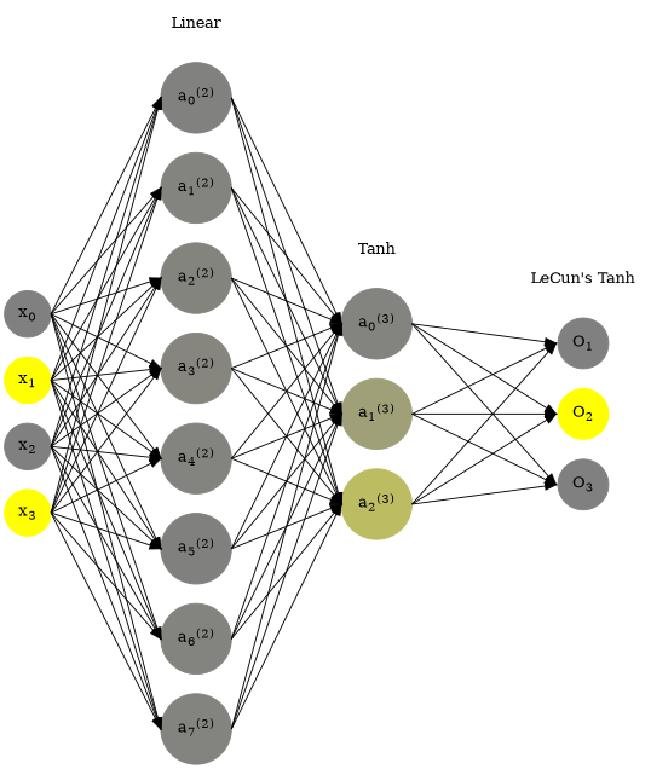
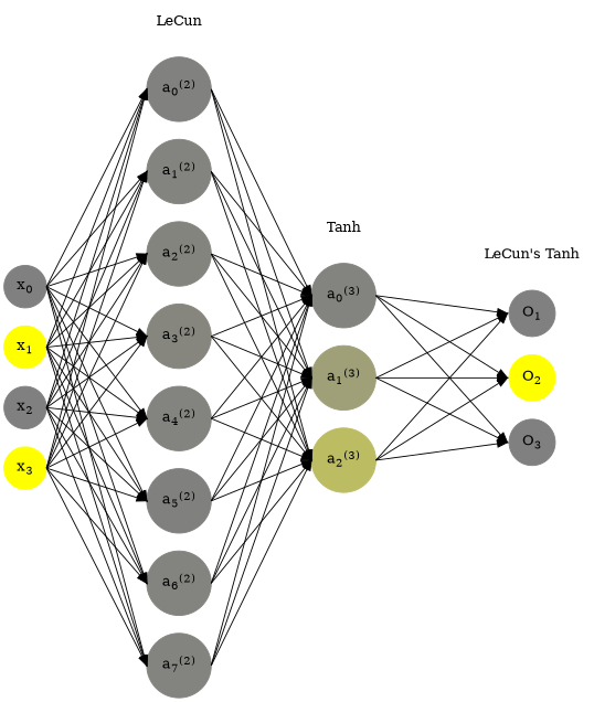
  digraph {
    rankdir=LR
    ranksep=1.4
    splines=false
    node [color="0.1667, 0.0, 0.5" fillcolor="0.1667, 0.0, 0.5" shape=circle style=filled]
    edge [headport=w style=solid tailport=e]
    n1 [label=<x<sub>0</sub>>]
    n2 [color="0.1667, 1.0, 1.0" fillcolor="0.1667, 1.0, 1.0" label=<x<sub>1</sub>>]
    n3 [label=<x<sub>2</sub>>]
    n4 [color="0.1667, 1.0, 1.0" fillcolor="0.1667, 1.0, 1.0" label=<x<sub>3</sub>>]
    n5 [color="0.1667, 0.010333, 0.505166" fillcolor="0.1667, 0.010333, 0.505166" label=<a<sub>0</sub><sup>(2)</sup>>]
    n6 [color="0.1667, 0.023640, 0.511820" fillcolor="0.1667, 0.023640, 0.511820" label=<a<sub>1</sub><sup>(2)</sup>>]
    n7 [color="0.1667, 0.031558, 0.515779" fillcolor="0.1667, 0.031558, 0.515779" label=<a<sub>2</sub><sup>(2)</sup>>]
    n8 [color="0.1667, 0.048095, 0.524048" fillcolor="0.1667, 0.048095, 0.524048" label=<a<sub>3</sub><sup>(2)</sup>>]
    n9 [color="0.1667, 0.024939, 0.512470" fillcolor="0.1667, 0.024939, 0.512470" label=<a<sub>4</sub><sup>(2)</sup>>]
    n10 [color="0.1667, 0.005053, 0.502527" fillcolor="0.1667, 0.005053, 0.502527" label=<a<sub>5</sub><sup>(2)</sup>>]
    n11 [color="0.1667, 0.028769, 0.514384" fillcolor="0.1667, 0.028769, 0.514384" label=<a<sub>6</sub><sup>(2)</sup>>]
    n12 [color="0.1667, 0.028798, 0.514399" fillcolor="0.1667, 0.028798, 0.514399" label=<a<sub>7</sub><sup>(2)</sup>>]
    n13 [color="0.1667, 0.029936, 0.514968" fillcolor="0.1667, 0.029936, 0.514968" label=<a<sub>0</sub><sup>(3)</sup>>]
    n14 [color="0.1667, 0.245186, 0.622593" fillcolor="0.1667, 0.245186, 0.622593" label=<a<sub>1</sub><sup>(3)</sup>>]
    n15 [color="0.1667, 0.474978, 0.737489" fillcolor="0.1667, 0.474978, 0.737489" label=<a<sub>2</sub><sup>(3)</sup>>]
    n16 [label=<O<sub>1</sub>>]
    n17 [color="0.1667, 1.0, 1.0" fillcolor="0.1667, 1.0, 1.0" label=<O<sub>2</sub>>]
    n18 [label=<O<sub>3</sub>>]
-   n19 [label=Linear shape=plaintext color="" fillcolor="" style=""]
+   n19 [label=LeCun shape=plaintext color="" fillcolor="" style=""]
    n20 [label=Tanh shape=plaintext color="" fillcolor="" style=""]
    n21 [label="LeCun's Tanh" shape=plaintext color="" fillcolor="" style=""]
    subgraph sub_1 {
      n1
    }
    subgraph sub_2 {
      n2
    }
    subgraph sub_3 {
      n3
    }
    subgraph sub_4 {
      n4
    }
    subgraph sub_5 {
      n5
    }
    subgraph sub_6 {
      n6
    }
    subgraph sub_7 {
      n7
    }
    subgraph sub_8 {
      n8
    }
    subgraph sub_9 {
      n9
    }
    subgraph sub_10 {
      n10
    }
    subgraph sub_11 {
      n11
    }
    subgraph sub_12 {
      n12
    }
    subgraph sub_13 {
      n13
    }
    subgraph sub_14 {
      n14
    }
    subgraph sub_15 {
      n15
    }
    subgraph sub_16 {
      n16
    }
    subgraph sub_17 {
      n17
    }
    subgraph sub_18 {
      n18
    }
    subgraph sub_19 {
      rank=same
      n1
      n2
      n3
      n4
    }
    subgraph sub_20 {
      rank=same
      n5
      n6
      n7
      n8
      n9
      n10
      n11
      n12
    }
    subgraph sub_21 {
      rank=same
      n13
      n14
      n15
    }
    subgraph sub_22 {
      rank=same
      n16
      n17
      n18
    }
    subgraph sub_23 {
      rank=same
      n5
      n19
    }
    subgraph sub_24 {
      rank=same
      n13
      n20
    }
    subgraph sub_25 {
      rank=same
      n16
      n21
    }
    n1 -> n2 [style=invis]
    n1 -> n5
    n1 -> n6
    n1 -> n7
    n1 -> n8
    n1 -> n9
    n1 -> n10
    n1 -> n11
    n1 -> n12
    n2 -> n3 [style=invis]
    n2 -> n5
    n2 -> n6
    n2 -> n7
    n2 -> n8
    n2 -> n9
    n2 -> n10
    n2 -> n11
    n2 -> n12
    n3 -> n4 [style=invis]
    n3 -> n5
    n3 -> n6
    n3 -> n7
    n3 -> n8
    n3 -> n9
    n3 -> n10
    n3 -> n11
    n3 -> n12
    n4 -> n5
    n4 -> n6
    n4 -> n7
    n4 -> n8
    n4 -> n9
    n4 -> n10
    n4 -> n11
    n4 -> n12
    n5 -> n6 [style=invis]
    n5 -> n13
    n5 -> n14
    n5 -> n15
    n6 -> n7 [style=invis]
    n6 -> n13
    n6 -> n14
    n6 -> n15
    n7 -> n8 [style=invis]
    n7 -> n13
    n7 -> n14
    n7 -> n15
    n8 -> n9 [style=invis]
    n8 -> n13
    n8 -> n14
    n8 -> n15
    n9 -> n10 [style=invis]
    n9 -> n13
    n9 -> n14
    n9 -> n15
    n10 -> n11 [style=invis]
    n10 -> n13
    n10 -> n14
    n10 -> n15
    n11 -> n12 [style=invis]
    n11 -> n13
    n11 -> n14
    n11 -> n15
    n12 -> n13
    n12 -> n14
    n12 -> n15
    n13 -> n14 [style=invis]
    n13 -> n16
    n13 -> n17
    n13 -> n18
    n14 -> n15 [style=invis]
    n14 -> n16
    n14 -> n17
    n14 -> n18
    n15 -> n16
    n15 -> n17
    n15 -> n18
    n16 -> n17 [style=invis]
    n17 -> n18 [style=invis]
    n19 -> n5 [style=invis]
    n20 -> n13 [style=invis]
    n21 -> n16 [style=invis]
  }
